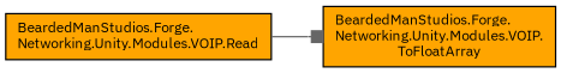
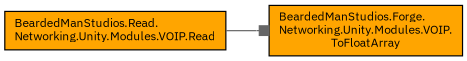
  digraph {
    rankdir=LR
    fontname="IBM Plex Sans"
    node [color=black fillcolor=orange fontname="IBM Plex Sans" fontsize=10 shape=record style=filled]
-   n1 [fontcolor=black height=0.2 label="BeardedManStudios.Forge.\lNetworking.Unity.Modules.VOIP.Read" width=0.4]
+   n1 [fontcolor=black height=0.2 label="BeardedManStudios.Read.\lNetworking.Unity.Modules.VOIP.Read" width=0.4]
    n2 [height=0.2 label="BeardedManStudios.Forge.\lNetworking.Unity.Modules.VOIP.\lToFloatArray" width=0.4]
    n1 -> n2 [color=gray40 fontname="IBM Plex Sans" fontsize=10 labelfontname=Helvetica labelfontsize=10 style=solid arrowhead=box]
  }
